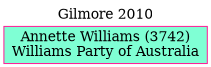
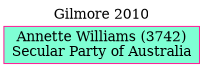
  digraph {
    label="Gilmore 2010"
    labelloc=t
    mclimit=10
-   n1 [label="Annette Williams (3742)\nWilliams Party of Australia" shape=box style=filled fillcolor=aquamarine color=deeppink]
+   n1 [label="Annette Williams (3742)\nSecular Party of Australia" shape=box style=filled fillcolor=aquamarine color=deeppink]
  }
